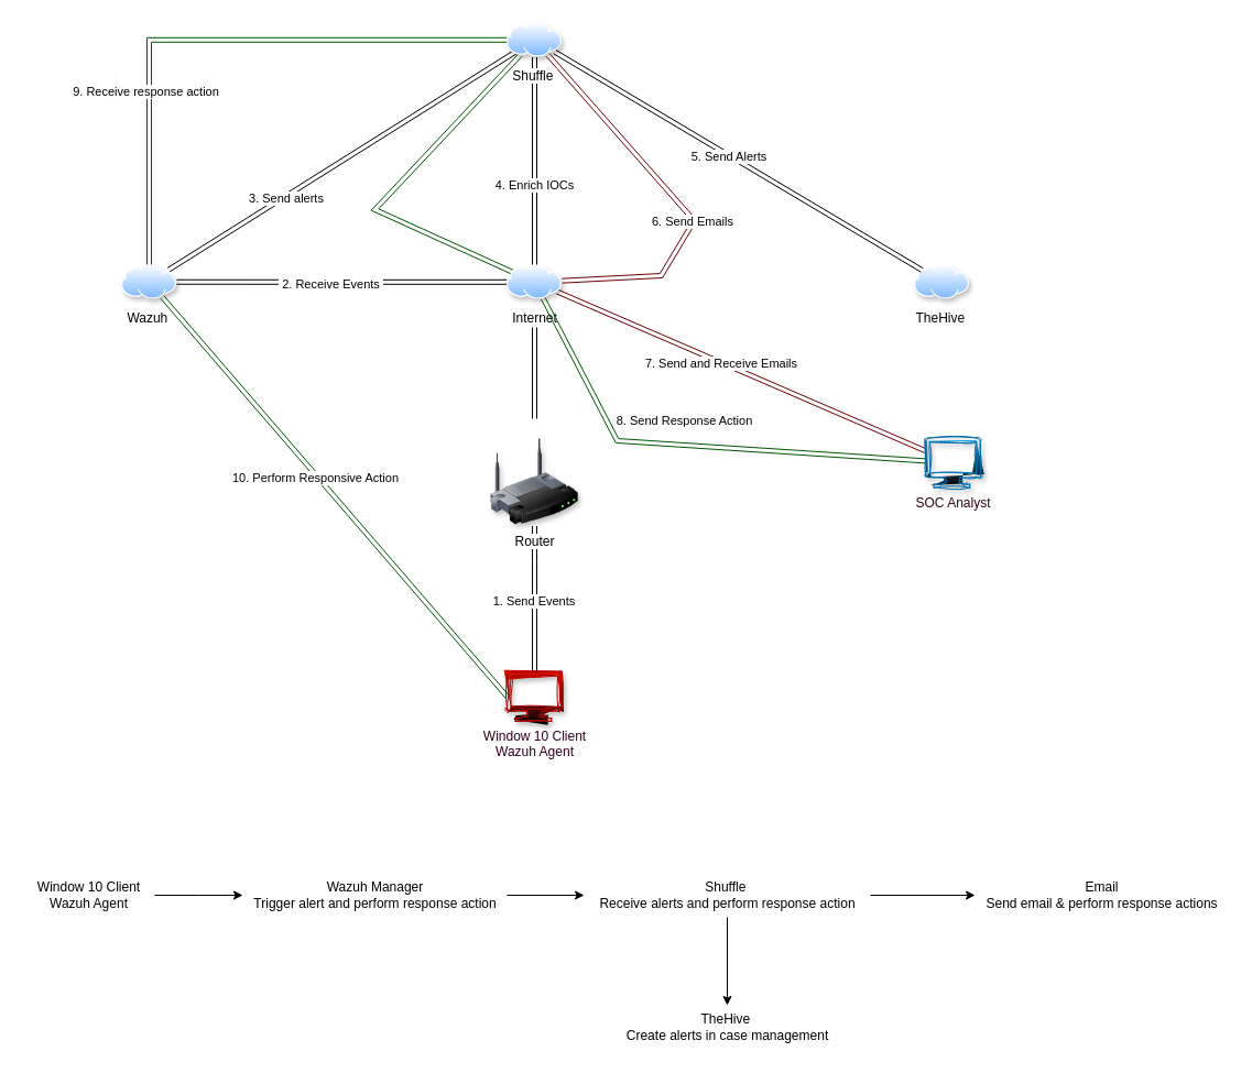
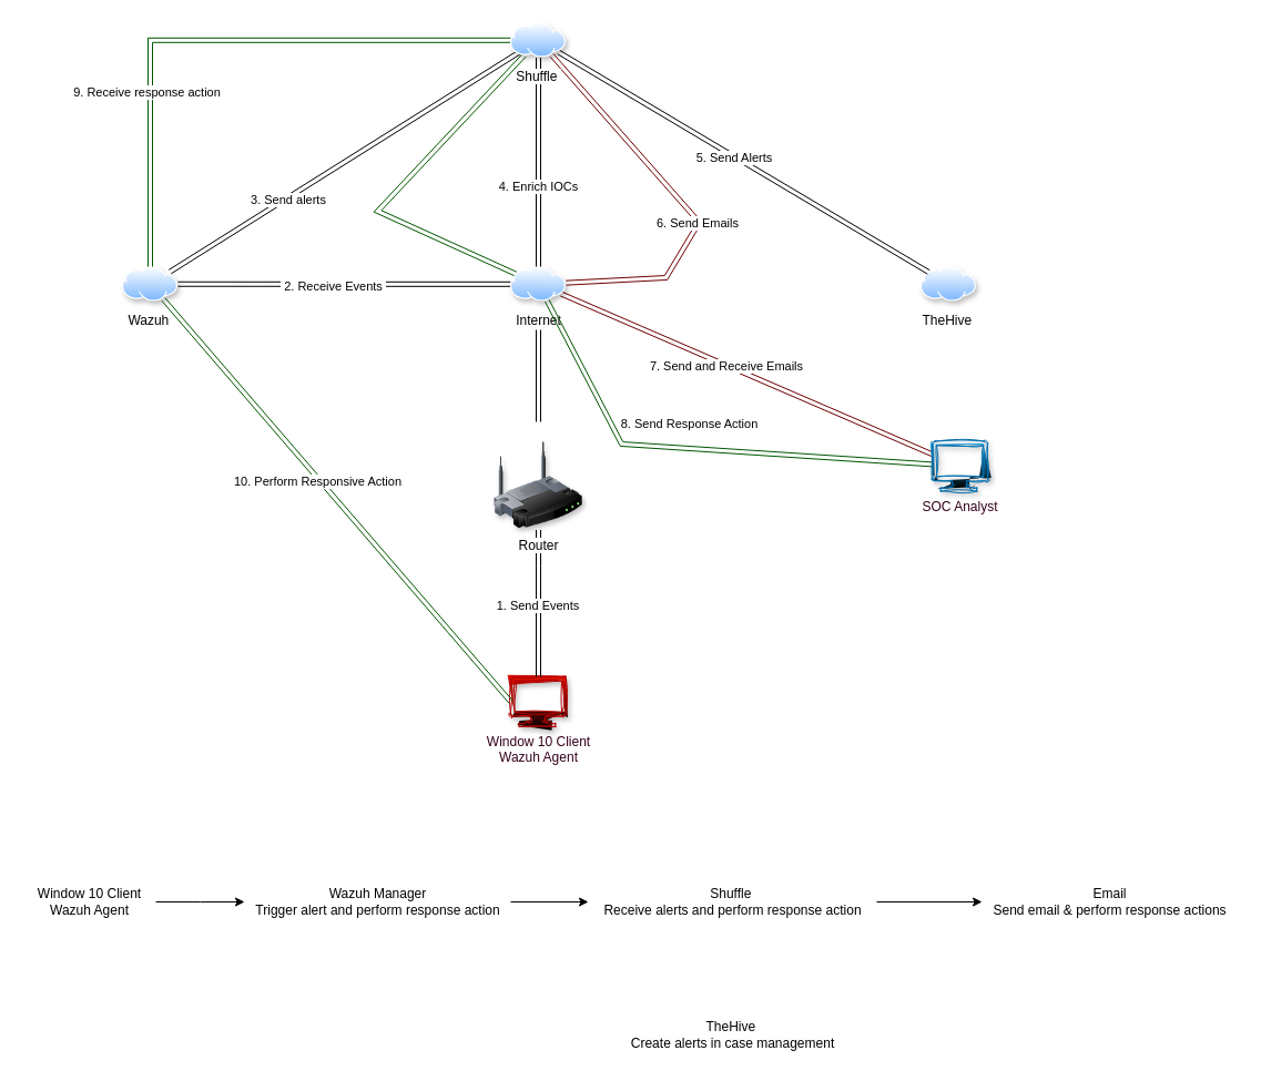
  <mxCell id="0" />
  <mxCell id="1" parent="0" />
  <mxCell id="2" value="&lt;font&gt;Window 10 Client&lt;/font&gt;&lt;div&gt;&lt;font&gt;Wazuh Agent&lt;/font&gt;&lt;/div&gt;" style="sketch=1;aspect=fixed;pointerEvents=1;shadow=1;dashed=0;html=1;strokeColor=#B20000;labelPosition=center;verticalLabelPosition=bottom;verticalAlign=top;align=center;fillColor=#e51400;shape=mxgraph.azure.computer;fontColor=#33001A;curveFitting=1;jiggle=2;gradientColor=default;" vertex="1" parent="1"><mxGeometry x="460" y="610" width="50" height="45" as="geometry" /></mxCell>
  <mxCell id="3" style="edgeStyle=orthogonalEdgeStyle;rounded=0;orthogonalLoop=1;jettySize=auto;html=1;entryX=1;entryY=0.5;entryDx=0;entryDy=0;shape=link;" edge="1" parent="1" source="8" target="12"><mxGeometry relative="1" as="geometry" /></mxCell>
  <mxCell id="4" value="&amp;nbsp;2. Receive Events&amp;nbsp;" style="edgeLabel;html=1;align=center;verticalAlign=middle;resizable=0;points=[];" vertex="1" connectable="0" parent="3"><mxGeometry x="0.065" y="2" relative="1" as="geometry"><mxPoint as="offset" /></mxGeometry></mxCell>
  <mxCell id="5" style="rounded=0;orthogonalLoop=1;jettySize=auto;html=1;shape=link;fillColor=#a20025;strokeColor=#6F0000;" edge="1" parent="1" source="8" target="29"><mxGeometry relative="1" as="geometry" /></mxCell>
  <mxCell id="6" value="7. Send and Receive Emails&amp;nbsp;" style="edgeLabel;html=1;align=center;verticalAlign=middle;resizable=0;points=[];" vertex="1" connectable="0" parent="5"><mxGeometry x="-0.103" relative="1" as="geometry"><mxPoint as="offset" /></mxGeometry></mxCell>
  <mxCell id="7" style="rounded=0;orthogonalLoop=1;jettySize=auto;html=1;shape=link;fillColor=#008a00;strokeColor=#005700;" edge="1" parent="1" source="8" target="21"><mxGeometry relative="1" as="geometry"><Array as="points"><mxPoint x="340" y="190" /></Array></mxGeometry></mxCell>
  <mxCell id="8" value="&lt;span style=&quot;background-color: rgb(255, 255, 255);&quot;&gt;Internet&lt;/span&gt;" style="image;aspect=fixed;perimeter=ellipsePerimeter;html=1;align=center;shadow=1;dashed=0;spacingTop=3;image=img/lib/active_directory/internet_cloud.svg;sketch=1;curveFitting=1;jiggle=2;imageBackground=none;" vertex="1" parent="1"><mxGeometry x="460" y="240" width="50" height="31.5" as="geometry" /></mxCell>
  <mxCell id="9" value="TheHive&amp;nbsp;" style="image;aspect=fixed;perimeter=ellipsePerimeter;html=1;align=center;shadow=1;dashed=0;spacingTop=3;image=img/lib/active_directory/internet_cloud.svg;" vertex="1" parent="1"><mxGeometry x="830" y="240" width="50" height="31.5" as="geometry" /></mxCell>
  <mxCell id="10" style="rounded=0;orthogonalLoop=1;jettySize=auto;html=1;shape=link;" edge="1" parent="1" source="12" target="21"><mxGeometry relative="1" as="geometry" /></mxCell>
  <mxCell id="11" value="3. Send alerts&amp;nbsp;" style="edgeLabel;html=1;align=center;verticalAlign=middle;resizable=0;points=[];" vertex="1" connectable="0" parent="10"><mxGeometry x="-0.096" y="3" relative="1" as="geometry"><mxPoint x="-33" y="27" as="offset" /></mxGeometry></mxCell>
  <mxCell id="12" value="Wazuh&amp;nbsp;" style="image;aspect=fixed;perimeter=ellipsePerimeter;html=1;align=center;shadow=1;dashed=0;spacingTop=3;image=img/lib/active_directory/internet_cloud.svg;" vertex="1" parent="1"><mxGeometry x="110" y="240" width="50" height="31.5" as="geometry" /></mxCell>
  <mxCell id="13" style="rounded=0;orthogonalLoop=1;jettySize=auto;html=1;shape=link;" edge="1" parent="1" source="21" target="9"><mxGeometry relative="1" as="geometry" /></mxCell>
  <mxCell id="14" value="5. Send Alerts&amp;nbsp;" style="edgeLabel;html=1;align=center;verticalAlign=middle;resizable=0;points=[];" vertex="1" connectable="0" parent="13"><mxGeometry x="-0.047" y="1" relative="1" as="geometry"><mxPoint y="1" as="offset" /></mxGeometry></mxCell>
  <mxCell id="15" style="rounded=0;orthogonalLoop=1;jettySize=auto;html=1;shape=link;fillColor=#a20025;strokeColor=#6F0000;elbow=vertical;" edge="1" parent="1" source="21" target="8"><mxGeometry relative="1" as="geometry"><Array as="points"><mxPoint x="630" y="200" /><mxPoint x="600" y="250" /></Array></mxGeometry></mxCell>
  <mxCell id="16" value="6. Send Emails&amp;nbsp;" style="edgeLabel;html=1;align=center;verticalAlign=middle;resizable=0;points=[];" vertex="1" connectable="0" parent="15"><mxGeometry x="0.149" relative="1" as="geometry"><mxPoint as="offset" /></mxGeometry></mxCell>
  <mxCell id="17" style="edgeStyle=orthogonalEdgeStyle;rounded=0;orthogonalLoop=1;jettySize=auto;html=1;shape=link;" edge="1" parent="1" source="21" target="8"><mxGeometry relative="1" as="geometry" /></mxCell>
  <mxCell id="18" value="4. Enrich IOCs" style="edgeLabel;html=1;align=center;verticalAlign=middle;resizable=0;points=[];" vertex="1" connectable="0" parent="17"><mxGeometry x="0.228" y="-1" relative="1" as="geometry"><mxPoint as="offset" /></mxGeometry></mxCell>
  <mxCell id="19" style="edgeStyle=orthogonalEdgeStyle;rounded=0;orthogonalLoop=1;jettySize=auto;html=1;entryX=0.5;entryY=0;entryDx=0;entryDy=0;shape=link;fillColor=#008a00;strokeColor=#005700;" edge="1" parent="1" source="21" target="12"><mxGeometry relative="1" as="geometry" /></mxCell>
  <mxCell id="20" value="9. Receive response action" style="edgeLabel;html=1;align=center;verticalAlign=middle;resizable=0;points=[];" vertex="1" connectable="0" parent="19"><mxGeometry x="0.407" y="-4" relative="1" as="geometry"><mxPoint as="offset" /></mxGeometry></mxCell>
  <mxCell id="21" value="Shuffle&amp;nbsp;" style="image;aspect=fixed;perimeter=ellipsePerimeter;html=1;align=center;shadow=1;dashed=0;spacingTop=3;image=img/lib/active_directory/internet_cloud.svg;" vertex="1" parent="1"><mxGeometry x="460" y="20" width="50" height="31.5" as="geometry" /></mxCell>
  <mxCell id="22" style="edgeStyle=orthogonalEdgeStyle;rounded=0;orthogonalLoop=1;jettySize=auto;html=1;entryX=0.5;entryY=0;entryDx=0;entryDy=0;entryPerimeter=0;shape=link;" edge="1" parent="1" source="26" target="2"><mxGeometry relative="1" as="geometry"><Array as="points"><mxPoint x="485" y="510" /><mxPoint x="485" y="510" /></Array></mxGeometry></mxCell>
  <mxCell id="23" value="1. Send Events&amp;nbsp;" style="edgeLabel;html=1;align=center;verticalAlign=middle;resizable=0;points=[];" vertex="1" connectable="0" parent="22"><mxGeometry x="0.022" relative="1" as="geometry"><mxPoint as="offset" /></mxGeometry></mxCell>
  <mxCell id="24" value="" style="rounded=0;orthogonalLoop=1;jettySize=auto;html=1;shape=link;" edge="1" parent="1"><mxGeometry relative="1" as="geometry"><mxPoint x="485" y="297" as="sourcePoint" /><mxPoint x="485" y="380" as="targetPoint" /></mxGeometry></mxCell>
  <mxCell id="25" style="rounded=0;orthogonalLoop=1;jettySize=auto;html=1;exitX=0.5;exitY=1;exitDx=0;exitDy=0;shape=link;" edge="1" parent="1" source="26"><mxGeometry relative="1" as="geometry"><mxPoint x="485" y="510" as="targetPoint" /></mxGeometry></mxCell>
  <mxCell id="26" value="&lt;div&gt;Router&lt;/div&gt;" style="image;html=1;image=img/lib/clip_art/networking/Wireless_Router_128x128.png;sketch=1;curveFitting=1;jiggle=2;shadow=1;" vertex="1" parent="1"><mxGeometry x="445" y="397.5" width="80" height="80" as="geometry" /></mxCell>
  <mxCell id="27" style="rounded=0;orthogonalLoop=1;jettySize=auto;html=1;shape=link;fillColor=#008a00;strokeColor=#005700;" edge="1" parent="1" source="29" target="8"><mxGeometry relative="1" as="geometry"><Array as="points"><mxPoint x="560" y="400" /></Array></mxGeometry></mxCell>
  <mxCell id="28" value="8. Send Response Action" style="edgeLabel;html=1;align=center;verticalAlign=middle;resizable=0;points=[];" vertex="1" connectable="0" parent="27"><mxGeometry x="-0.024" y="-3" relative="1" as="geometry"><mxPoint x="-12" y="-20" as="offset" /></mxGeometry></mxCell>
  <mxCell id="29" value="SOC Analyst&lt;div&gt;&lt;br&gt;&lt;/div&gt;" style="sketch=1;aspect=fixed;pointerEvents=1;shadow=1;dashed=0;html=1;strokeColor=#006EAF;labelPosition=center;verticalLabelPosition=bottom;verticalAlign=top;align=center;fillColor=#1ba1e2;shape=mxgraph.azure.computer;fontColor=#33001A;curveFitting=1;jiggle=2;gradientColor=default;" vertex="1" parent="1"><mxGeometry x="840" y="397.5" width="50" height="45" as="geometry" /></mxCell>
  <mxCell id="30" style="rounded=0;orthogonalLoop=1;jettySize=auto;html=1;entryX=0;entryY=0.5;entryDx=0;entryDy=0;entryPerimeter=0;shape=link;fillColor=#008a00;strokeColor=#005700;" edge="1" parent="1" source="12" target="2"><mxGeometry relative="1" as="geometry" /></mxCell>
  <mxCell id="31" value="10. Perform Responsive Action" style="edgeLabel;html=1;align=center;verticalAlign=middle;resizable=0;points=[];" vertex="1" connectable="0" parent="30"><mxGeometry x="-0.103" y="-2" relative="1" as="geometry"><mxPoint as="offset" /></mxGeometry></mxCell>
  <mxCell id="32" style="edgeStyle=orthogonalEdgeStyle;rounded=0;orthogonalLoop=1;jettySize=auto;html=1;" edge="1" parent="1" source="33"><mxGeometry relative="1" as="geometry"><mxPoint x="220" y="813" as="targetPoint" /></mxGeometry></mxCell>
  <mxCell id="33" value="Window 10 Client&lt;div&gt;Wazuh Agent&lt;/div&gt;" style="text;html=1;align=center;verticalAlign=middle;resizable=0;points=[];autosize=1;strokeColor=none;fillColor=none;" vertex="1" parent="1"><mxGeometry x="20" y="793" width="120" height="40" as="geometry" /></mxCell>
  <mxCell id="34" value="" style="edgeStyle=orthogonalEdgeStyle;rounded=0;orthogonalLoop=1;jettySize=auto;html=1;" edge="1" parent="1" source="35" target="38"><mxGeometry relative="1" as="geometry" /></mxCell>
  <mxCell id="35" value="Wazuh Manager&lt;div&gt;Trigger alert and perform response action&lt;/div&gt;" style="text;html=1;align=center;verticalAlign=middle;resizable=0;points=[];autosize=1;strokeColor=none;fillColor=none;" vertex="1" parent="1"><mxGeometry x="220" y="793" width="240" height="40" as="geometry" /></mxCell>
- <mxCell id="36" value="" style="edgeStyle=orthogonalEdgeStyle;rounded=0;orthogonalLoop=1;jettySize=auto;html=1;" edge="1" parent="1" source="38" target="39"><mxGeometry relative="1" as="geometry" /></mxCell>
  <mxCell id="37" value="" style="edgeStyle=orthogonalEdgeStyle;rounded=0;orthogonalLoop=1;jettySize=auto;html=1;" edge="1" parent="1" source="38" target="40"><mxGeometry relative="1" as="geometry" /></mxCell>
  <mxCell id="38" value="Shuffle&amp;nbsp;&lt;div&gt;Receive alerts and perform response action&lt;/div&gt;" style="text;html=1;align=center;verticalAlign=middle;resizable=0;points=[];autosize=1;strokeColor=none;fillColor=none;" vertex="1" parent="1"><mxGeometry x="530" y="793" width="260" height="40" as="geometry" /></mxCell>
  <mxCell id="39" value="TheHive&amp;nbsp;&lt;div&gt;Create alerts in case management&lt;/div&gt;" style="text;html=1;align=center;verticalAlign=middle;resizable=0;points=[];autosize=1;strokeColor=none;fillColor=none;" vertex="1" parent="1"><mxGeometry x="555" y="913" width="210" height="40" as="geometry" /></mxCell>
  <mxCell id="40" value="Email&lt;div&gt;Send email &amp;amp; perform response actions&lt;/div&gt;" style="text;html=1;align=center;verticalAlign=middle;resizable=0;points=[];autosize=1;strokeColor=none;fillColor=none;" vertex="1" parent="1"><mxGeometry x="885" y="793" width="230" height="40" as="geometry" /></mxCell>
